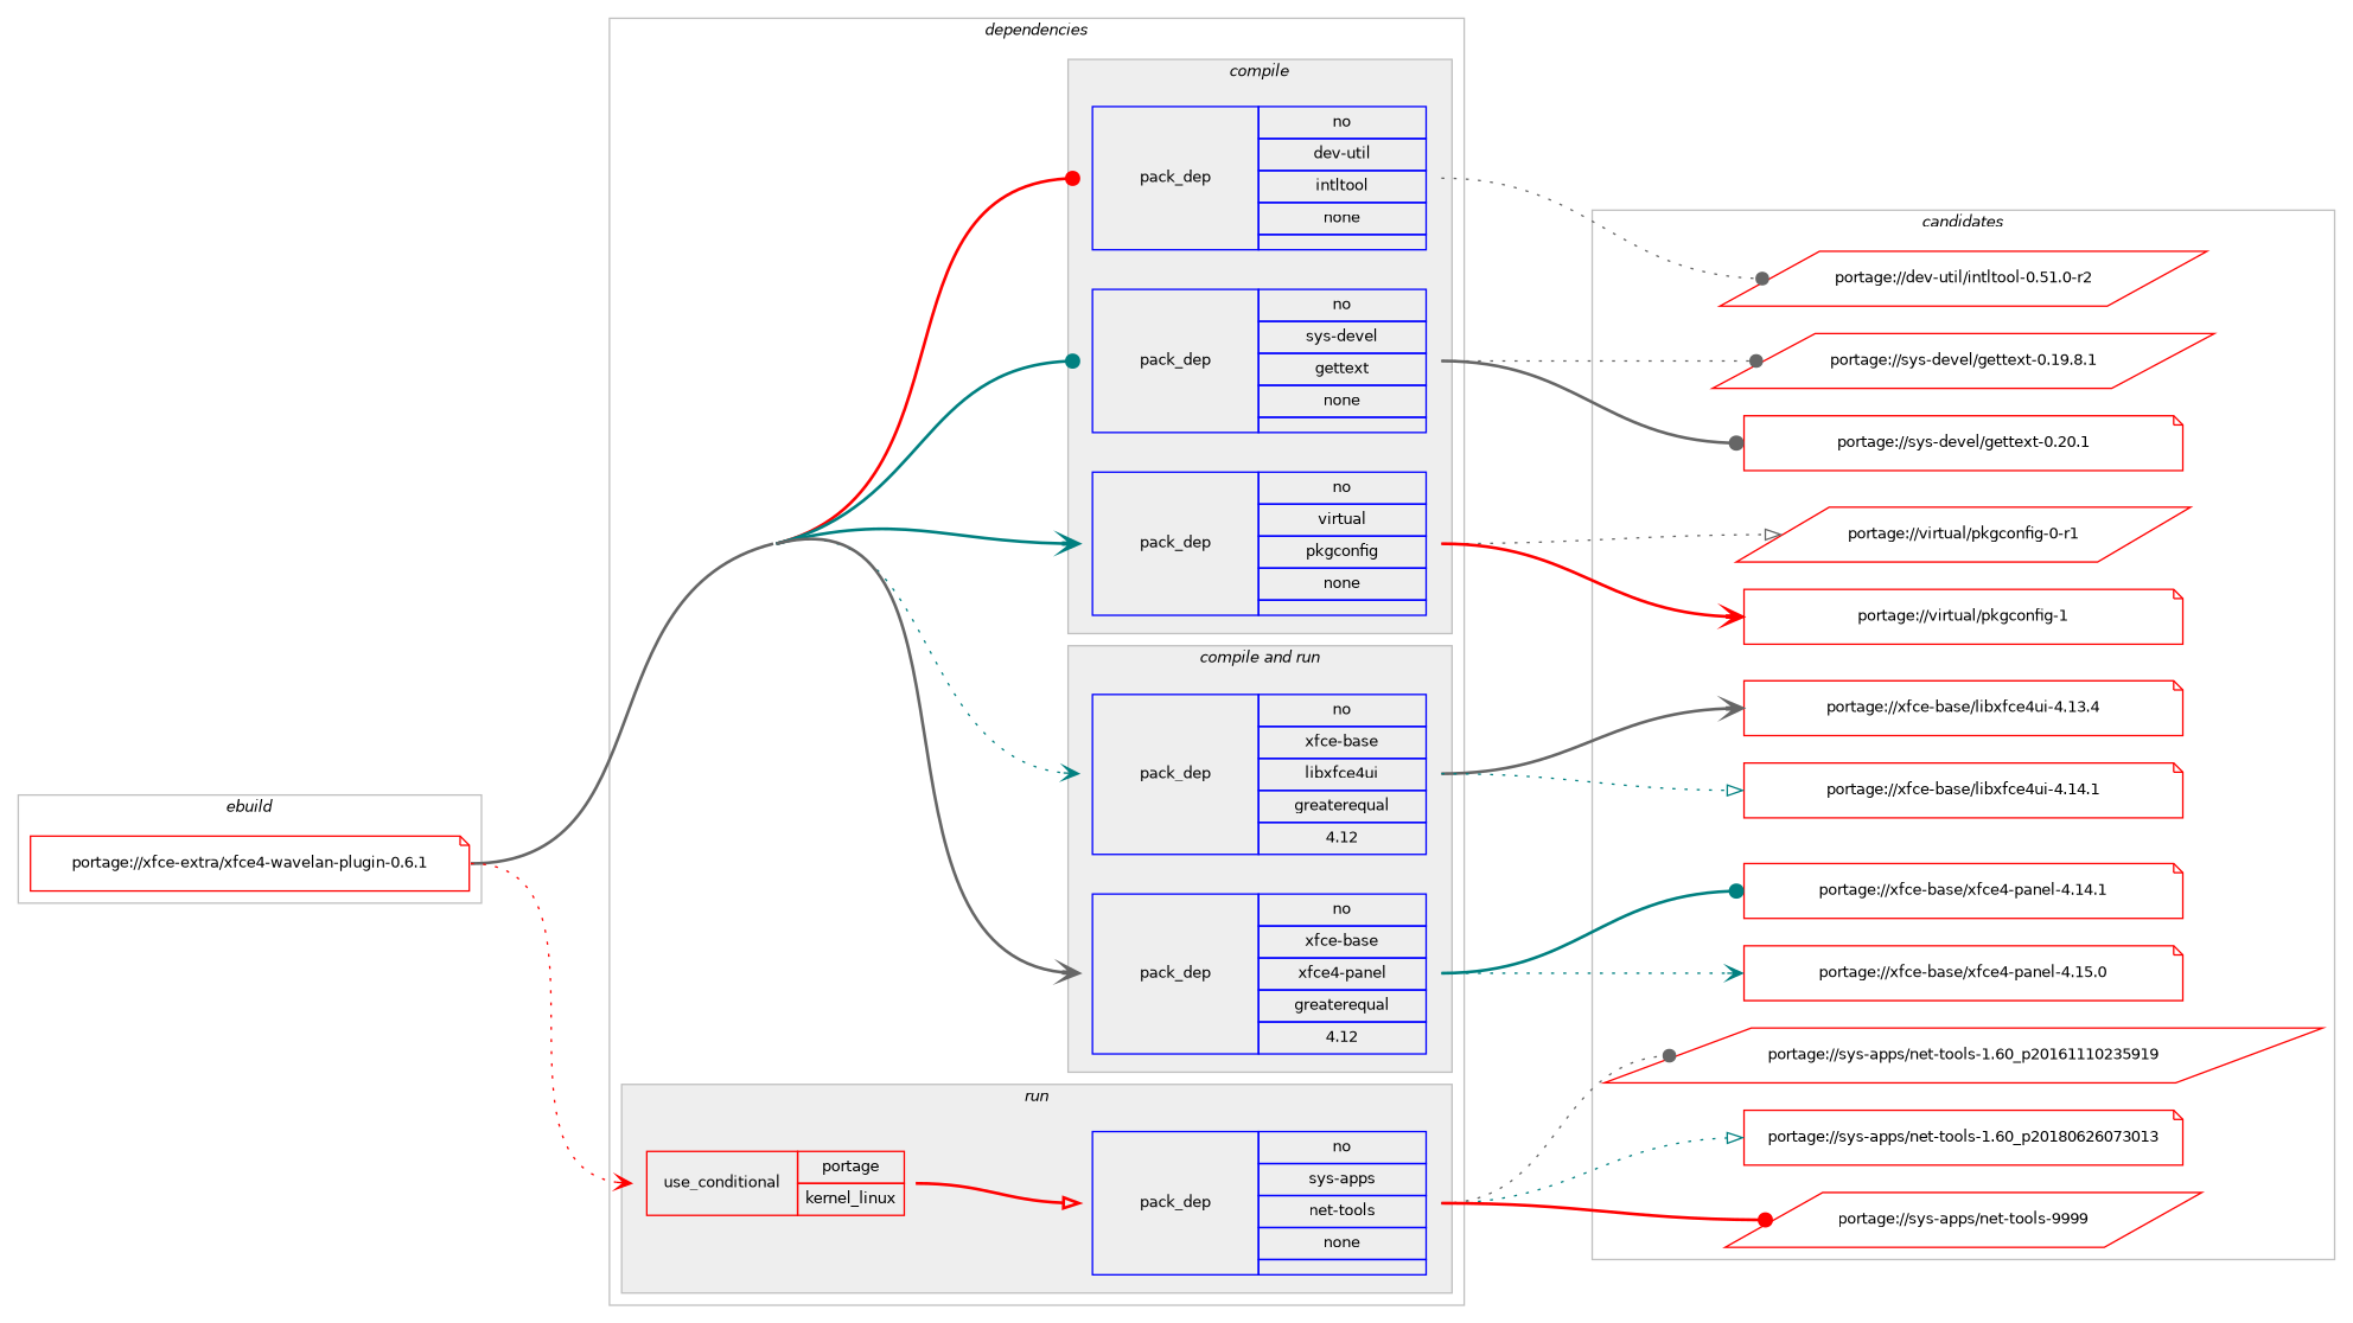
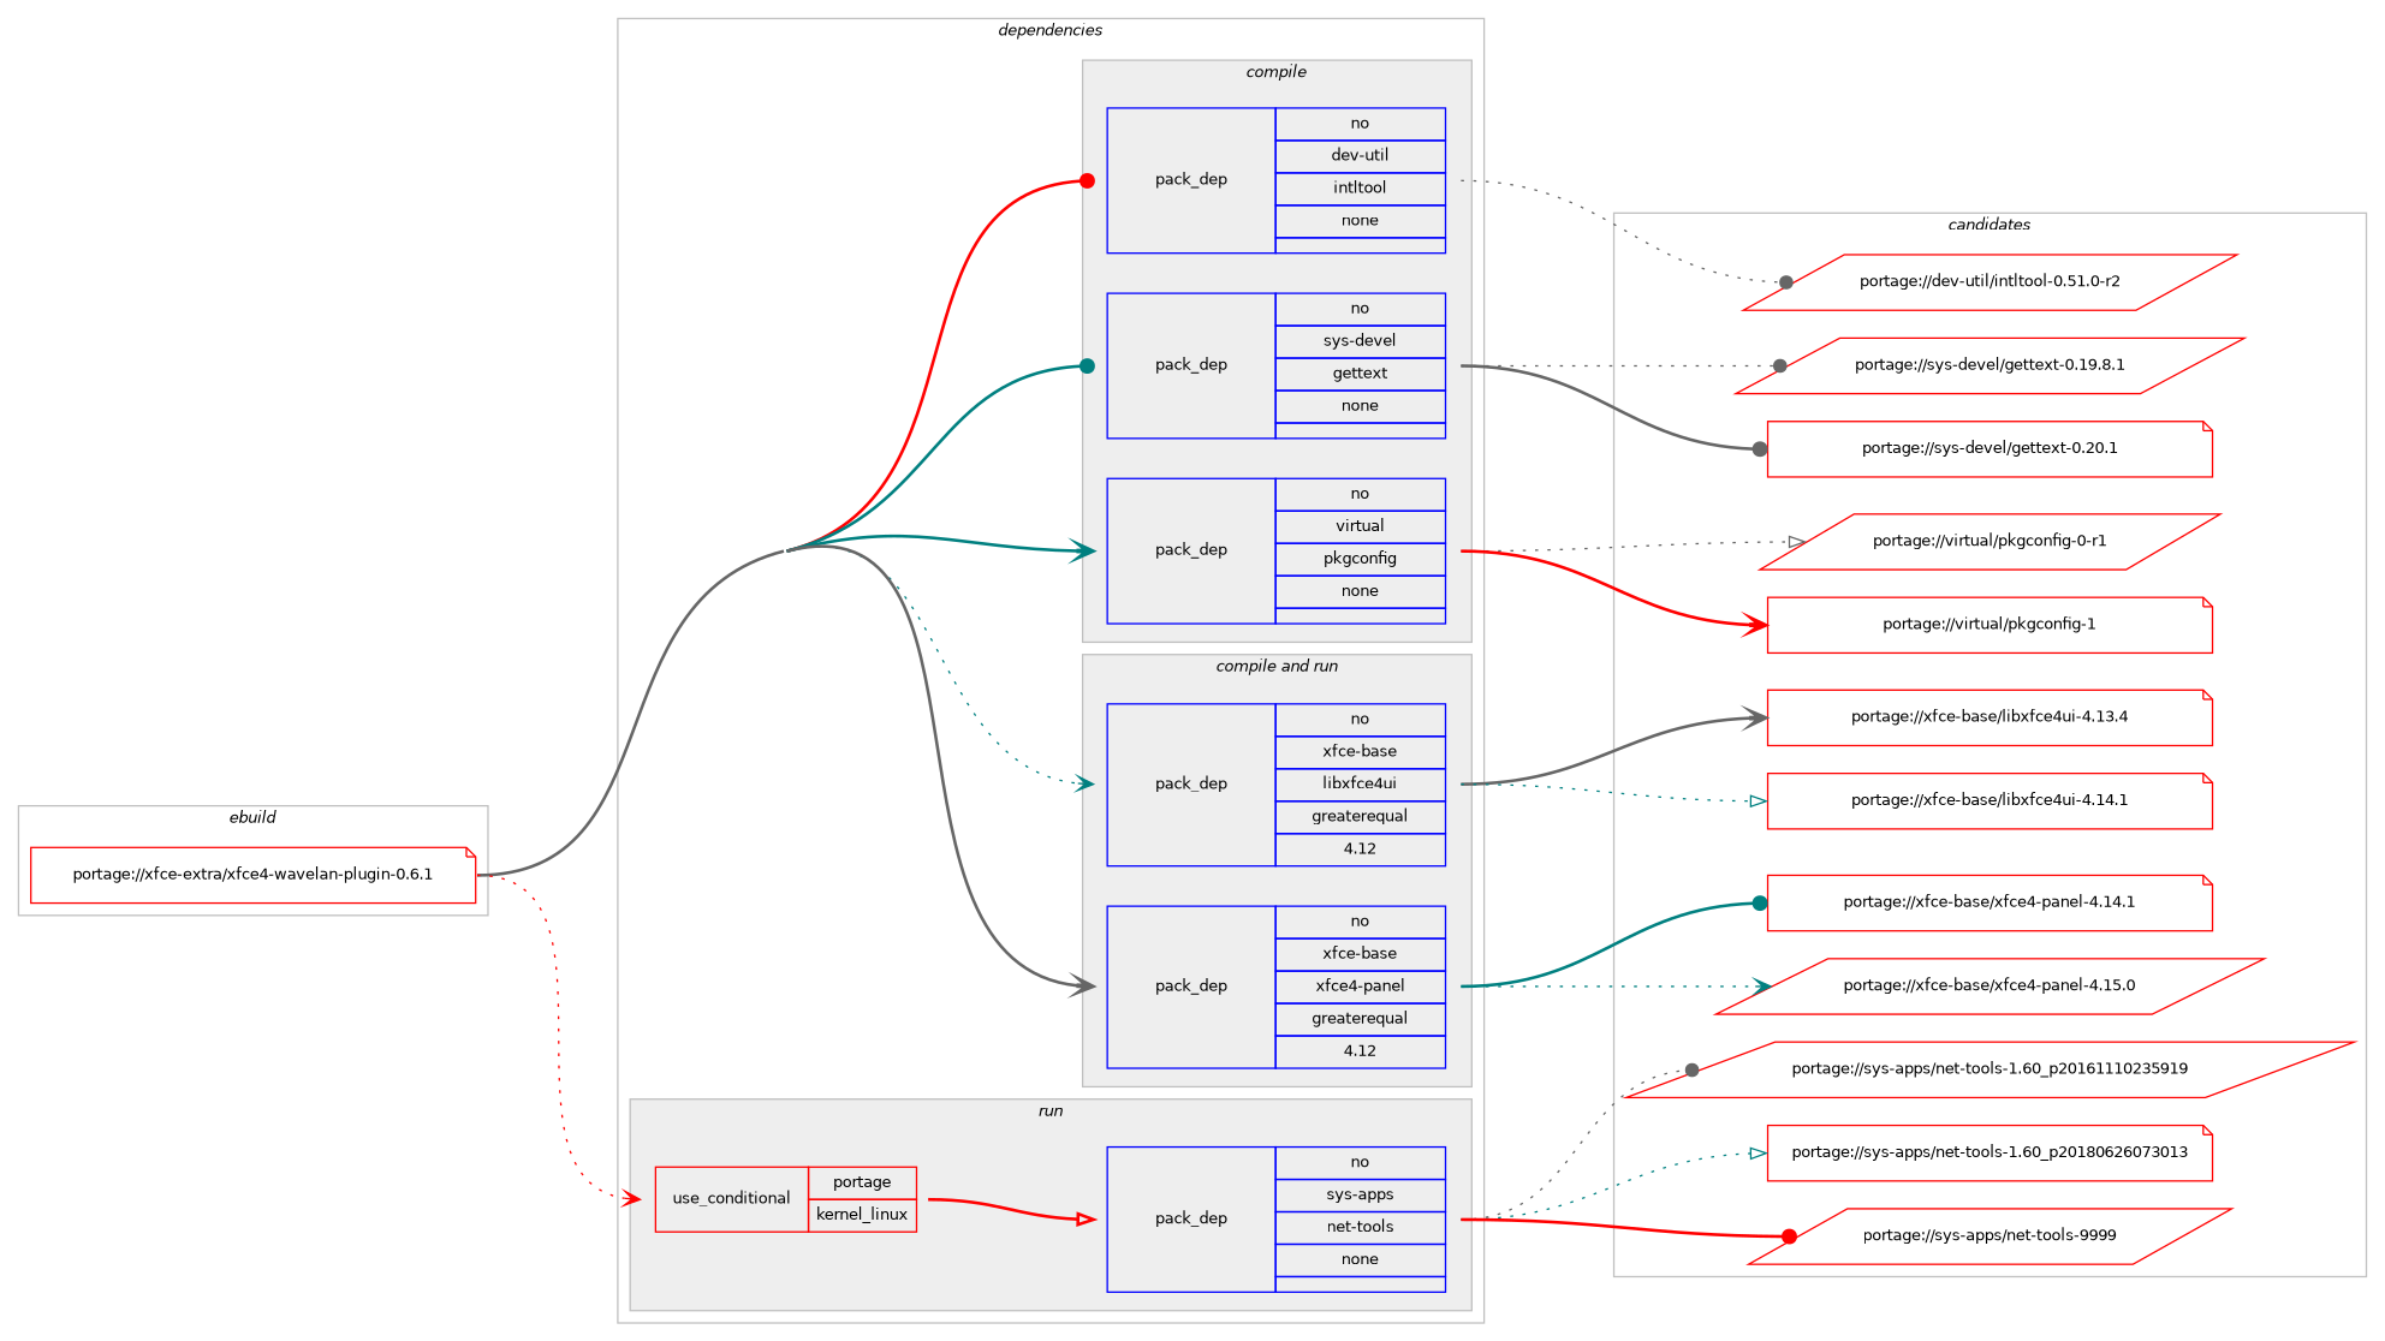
  digraph {
    compound=true
    concentrate=true
    fontname=Helvetica
    fontsize=10
    newrank=true
    rankdir=LR
    ranksep=1.5
    node [color=red fontname=Helvetica fontsize=10 shape=note]
    edge [arrowhead=dot color=teal headport=w style=bold tailport=e weight=100]
    n1 [label="portage://xfce-extra/xfce4-wavelan-plugin-0.6.1" width=4]
    n2 [color=blue label=<<TABLE BORDER="0" CELLBORDER="1" CELLSPACING="0" CELLPADDING="4" WIDTH="220"><TR><TD ROWSPAN="6" CELLPADDING="30">pack_dep</TD></TR><TR><TD WIDTH="110">no</TD></TR><TR><TD>dev-util</TD></TR><TR><TD>intltool</TD></TR><TR><TD>none</TD></TR><TR><TD></TD></TR></TABLE>> shape=none]
    n3 [color=blue label=<<TABLE BORDER="0" CELLBORDER="1" CELLSPACING="0" CELLPADDING="4" WIDTH="220"><TR><TD ROWSPAN="6" CELLPADDING="30">pack_dep</TD></TR><TR><TD WIDTH="110">no</TD></TR><TR><TD>sys-devel</TD></TR><TR><TD>gettext</TD></TR><TR><TD>none</TD></TR><TR><TD></TD></TR></TABLE>> shape=none]
    n4 [color=blue label=<<TABLE BORDER="0" CELLBORDER="1" CELLSPACING="0" CELLPADDING="4" WIDTH="220"><TR><TD ROWSPAN="6" CELLPADDING="30">pack_dep</TD></TR><TR><TD WIDTH="110">no</TD></TR><TR><TD>virtual</TD></TR><TR><TD>pkgconfig</TD></TR><TR><TD>none</TD></TR><TR><TD></TD></TR></TABLE>> shape=none]
    n5 [color=blue label=<<TABLE BORDER="0" CELLBORDER="1" CELLSPACING="0" CELLPADDING="4" WIDTH="220"><TR><TD ROWSPAN="6" CELLPADDING="30">pack_dep</TD></TR><TR><TD WIDTH="110">no</TD></TR><TR><TD>xfce-base</TD></TR><TR><TD>libxfce4ui</TD></TR><TR><TD>greaterequal</TD></TR><TR><TD>4.12</TD></TR></TABLE>> shape=none]
    n6 [color=blue label=<<TABLE BORDER="0" CELLBORDER="1" CELLSPACING="0" CELLPADDING="4" WIDTH="220"><TR><TD ROWSPAN="6" CELLPADDING="30">pack_dep</TD></TR><TR><TD WIDTH="110">no</TD></TR><TR><TD>xfce-base</TD></TR><TR><TD>xfce4-panel</TD></TR><TR><TD>greaterequal</TD></TR><TR><TD>4.12</TD></TR></TABLE>> shape=none]
    n7 [color=blue label=<<TABLE BORDER="0" CELLBORDER="1" CELLSPACING="0" CELLPADDING="4" WIDTH="220"><TR><TD ROWSPAN="6" CELLPADDING="30">pack_dep</TD></TR><TR><TD WIDTH="110">no</TD></TR><TR><TD>sys-apps</TD></TR><TR><TD>net-tools</TD></TR><TR><TD>none</TD></TR><TR><TD></TD></TR></TABLE>> shape=none]
    n8 [label=<<TABLE BORDER="0" CELLBORDER="1" CELLSPACING="0" CELLPADDING="4"><TR><TD ROWSPAN="3" CELLPADDING="10">use_conditional</TD></TR><TR><TD>portage</TD></TR><TR><TD>kernel_linux</TD></TR></TABLE>> shape=none]
    n9 [label="portage://dev-util/intltool-0.51.0-r2" shape=parallelogram width=4]
    n10 [label="portage://sys-devel/gettext-0.19.8.1" shape=parallelogram width=4]
    n11 [label="portage://sys-devel/gettext-0.20.1" width=4]
    n12 [label="portage://virtual/pkgconfig-0-r1" shape=parallelogram width=4]
    n13 [label="portage://virtual/pkgconfig-1" width=4]
    n14 [label="portage://xfce-base/libxfce4ui-4.13.4" width=4]
    n15 [label="portage://xfce-base/libxfce4ui-4.14.1" width=4]
    n16 [label="portage://xfce-base/xfce4-panel-4.14.1" width=4]
-   n17 [label="portage://xfce-base/xfce4-panel-4.15.0" width=4]
+   n17 [label="portage://xfce-base/xfce4-panel-4.15.0" shape=parallelogram width=4]
    n18 [label="portage://sys-apps/net-tools-1.60_p20161110235919" shape=parallelogram width=4]
    n19 [label="portage://sys-apps/net-tools-1.60_p20180626073013" width=4]
    n20 [label="portage://sys-apps/net-tools-9999" shape=parallelogram width=4]
    subgraph cluster_1 {
      color=gray
      label=<<i>ebuild</i>>
      rank=same
      n1
    }
    subgraph cluster_2 {
      color=gray
      label=<<i>dependencies</i>>
      subgraph cluster_3 {
        color=gray
        fillcolor="#eeeeee"
        label=<<i>compile</i>>
        style=filled
        subgraph sub_4 {
          color=gray
          fillcolor="#eeeeee"
          label=<<i>compile</i>>
          style=filled
          n2
        }
        subgraph sub_5 {
          color=gray
          fillcolor="#eeeeee"
          label=<<i>compile</i>>
          style=filled
          n3
        }
        subgraph sub_6 {
          color=gray
          fillcolor="#eeeeee"
          label=<<i>compile</i>>
          style=filled
          n4
        }
      }
      subgraph cluster_7 {
        color=gray
        fillcolor="#eeeeee"
        label=<<i>compile and run</i>>
        style=filled
        subgraph sub_8 {
          color=gray
          fillcolor="#eeeeee"
          label=<<i>compile and run</i>>
          style=filled
          n5
        }
        subgraph sub_9 {
          color=gray
          fillcolor="#eeeeee"
          label=<<i>compile and run</i>>
          style=filled
          n6
        }
      }
      subgraph cluster_10 {
        color=gray
        fillcolor="#eeeeee"
        label=<<i>run</i>>
        style=filled
        subgraph sub_11 {
          color=gray
          fillcolor="#eeeeee"
          label=<<i>run</i>>
          style=filled
          n8
          subgraph sub_12 {
            color=gray
            fillcolor="#eeeeee"
            label=<<i>run</i>>
            style=filled
            n7
          }
        }
      }
    }
    subgraph cluster_13 {
      color=gray
      label=<<i>candidates</i>>
      rank=same
      subgraph sub_14 {
        color=black
        label=<<i>candidates</i>>
        nodesep=1
        rank=same
        n9
      }
      subgraph sub_15 {
        color=black
        label=<<i>candidates</i>>
        nodesep=1
        rank=same
        n10
        n11
      }
      subgraph sub_16 {
        color=black
        label=<<i>candidates</i>>
        nodesep=1
        rank=same
        n12
        n13
      }
      subgraph sub_17 {
        color=black
        label=<<i>candidates</i>>
        nodesep=1
        rank=same
        n14
        n15
      }
      subgraph sub_18 {
        color=black
        label=<<i>candidates</i>>
        nodesep=1
        rank=same
        n16
        n17
      }
      subgraph sub_19 {
        color=black
        label=<<i>candidates</i>>
        nodesep=1
        rank=same
        n18
        n19
        n20
      }
    }
    n1 -> n2 [color=red weight=20]
    n1 -> n3 [weight=20]
    n1 -> n4 [arrowhead=vee weight=20]
    n1 -> n5 [arrowhead=vee style=dotted weight=20]
    n1 -> n6 [arrowhead=vee color=gray40 weight=20]
    n1 -> n8 [arrowhead=vee color=red style=dotted weight=20]
    n2 -> n9 [color=gray40 style=dotted]
    n3 -> n10 [color=gray40 style=dotted]
    n3 -> n11 [color=gray40]
    n4 -> n12 [arrowhead=onormal color=gray40 style=dotted]
    n4 -> n13 [arrowhead=vee color=red]
    n5 -> n14 [arrowhead=vee color=gray40]
    n5 -> n15 [arrowhead=onormal style=dotted]
    n6 -> n16
    n6 -> n17 [arrowhead=vee style=dotted]
    n7 -> n18 [color=gray40 style=dotted]
    n7 -> n19 [arrowhead=onormal style=dotted]
    n7 -> n20 [color=red]
    n8 -> n7 [arrowhead=onormal color=red weight=20]
  }
